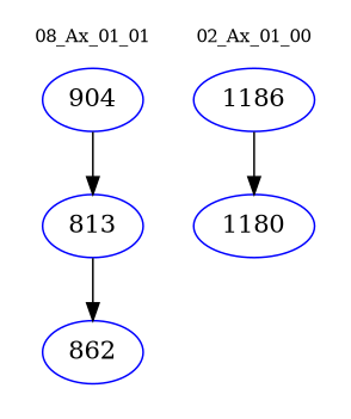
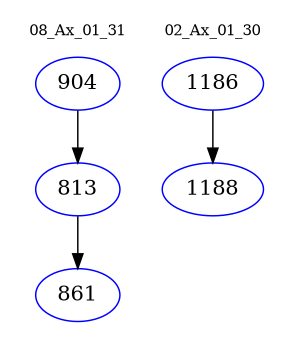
  digraph {
    node [color=blue]
    edge [color=black]
    n1 [label=904]
    n2 [label=813]
-   n3 [label=862]
+   n3 [label=861]
    n4 [label=1186]
-   n5 [label=1180]
+   n5 [label=1188]
    subgraph cluster_1 {
      color=white
      fontsize=10
-     label="08_Ax_01_01"
+     label="08_Ax_01_31"
      n1
      n2
      n3
    }
    subgraph cluster_2 {
      color=white
      fontsize=10
-     label="02_Ax_01_00"
+     label="02_Ax_01_30"
      n4
      n5
    }
    n1 -> n2
    n2 -> n3
    n4 -> n5
  }
